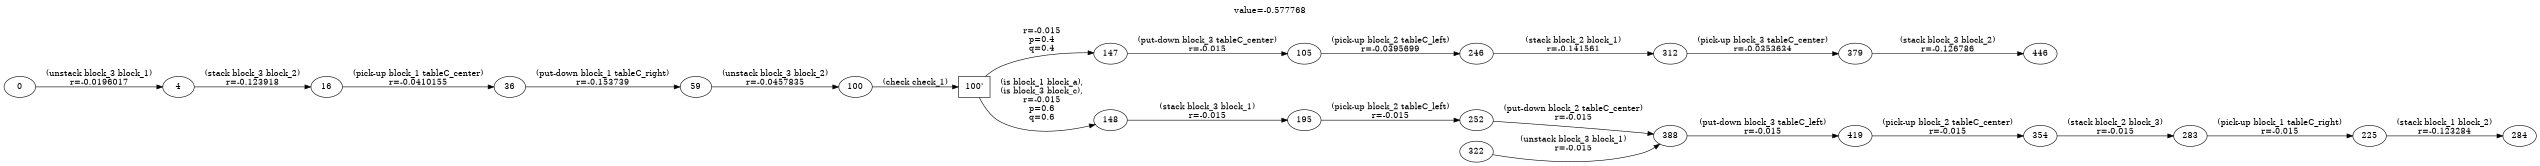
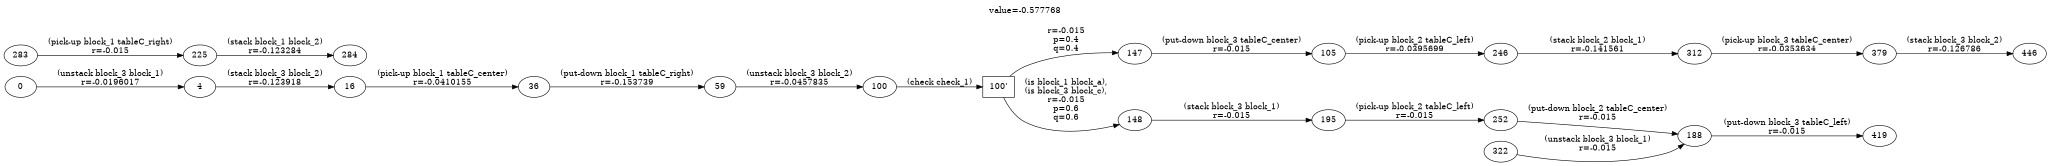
  digraph {
    label="value=-0.577768"
    labelloc=top
    rankdir=LR
    0
    4
    16
    36
    59
    100
    "100'" [shape=box]
    147
    148
    n10 [label=105]
    195
    246
    312
    379
    446
    252
-   388
+   388 [label=188]
    322
    419
-   354
    283
    225
    284
    0 -> 4 [label="(unstack block_3 block_1)\nr=-0.0196017"]
    4 -> 16 [label="(stack block_3 block_2)\nr=-0.123918"]
    16 -> 36 [label="(pick-up block_1 tableC_center)\nr=-0.0410155"]
    36 -> 59 [label="(put-down block_1 tableC_right)\nr=-0.153739"]
    59 -> 100 [label="(unstack block_3 block_2)\nr=-0.0457835"]
    100 -> "100'" [label="(check check_1)"]
    "100'" -> 147 [label="\nr=-0.015\np=0.4\nq=0.4"]
    "100'" -> 148 [label="\n(is block_1 block_a),\n(is block_3 block_c),\nr=-0.015\np=0.6\nq=0.6"]
    147 -> n10 [label="(put-down block_3 tableC_center)\nr=-0.015"]
    148 -> 195 [label="(stack block_3 block_1)\nr=-0.015"]
    n10 -> 246 [label="(pick-up block_2 tableC_left)\nr=-0.0395699"]
    195 -> 252 [label="(pick-up block_2 tableC_left)\nr=-0.015"]
    246 -> 312 [label="(stack block_2 block_1)\nr=-0.141561"]
    312 -> 379 [label="(pick-up block_3 tableC_center)\nr=-0.0353634"]
    379 -> 446 [label="(stack block_3 block_2)\nr=-0.126786"]
    252 -> 388 [label="(put-down block_2 tableC_center)\nr=-0.015"]
    388 -> 419 [label="(put-down block_3 tableC_left)\nr=-0.015"]
    322 -> 388 [label="(unstack block_3 block_1)\nr=-0.015"]
-   419 -> 354 [label="(pick-up block_2 tableC_center)\nr=-0.015"]
-   354 -> 283 [label="(stack block_2 block_3)\nr=-0.015"]
    283 -> 225 [label="(pick-up block_1 tableC_right)\nr=-0.015"]
    225 -> 284 [label="(stack block_1 block_2)\nr=-0.123284"]
  }
